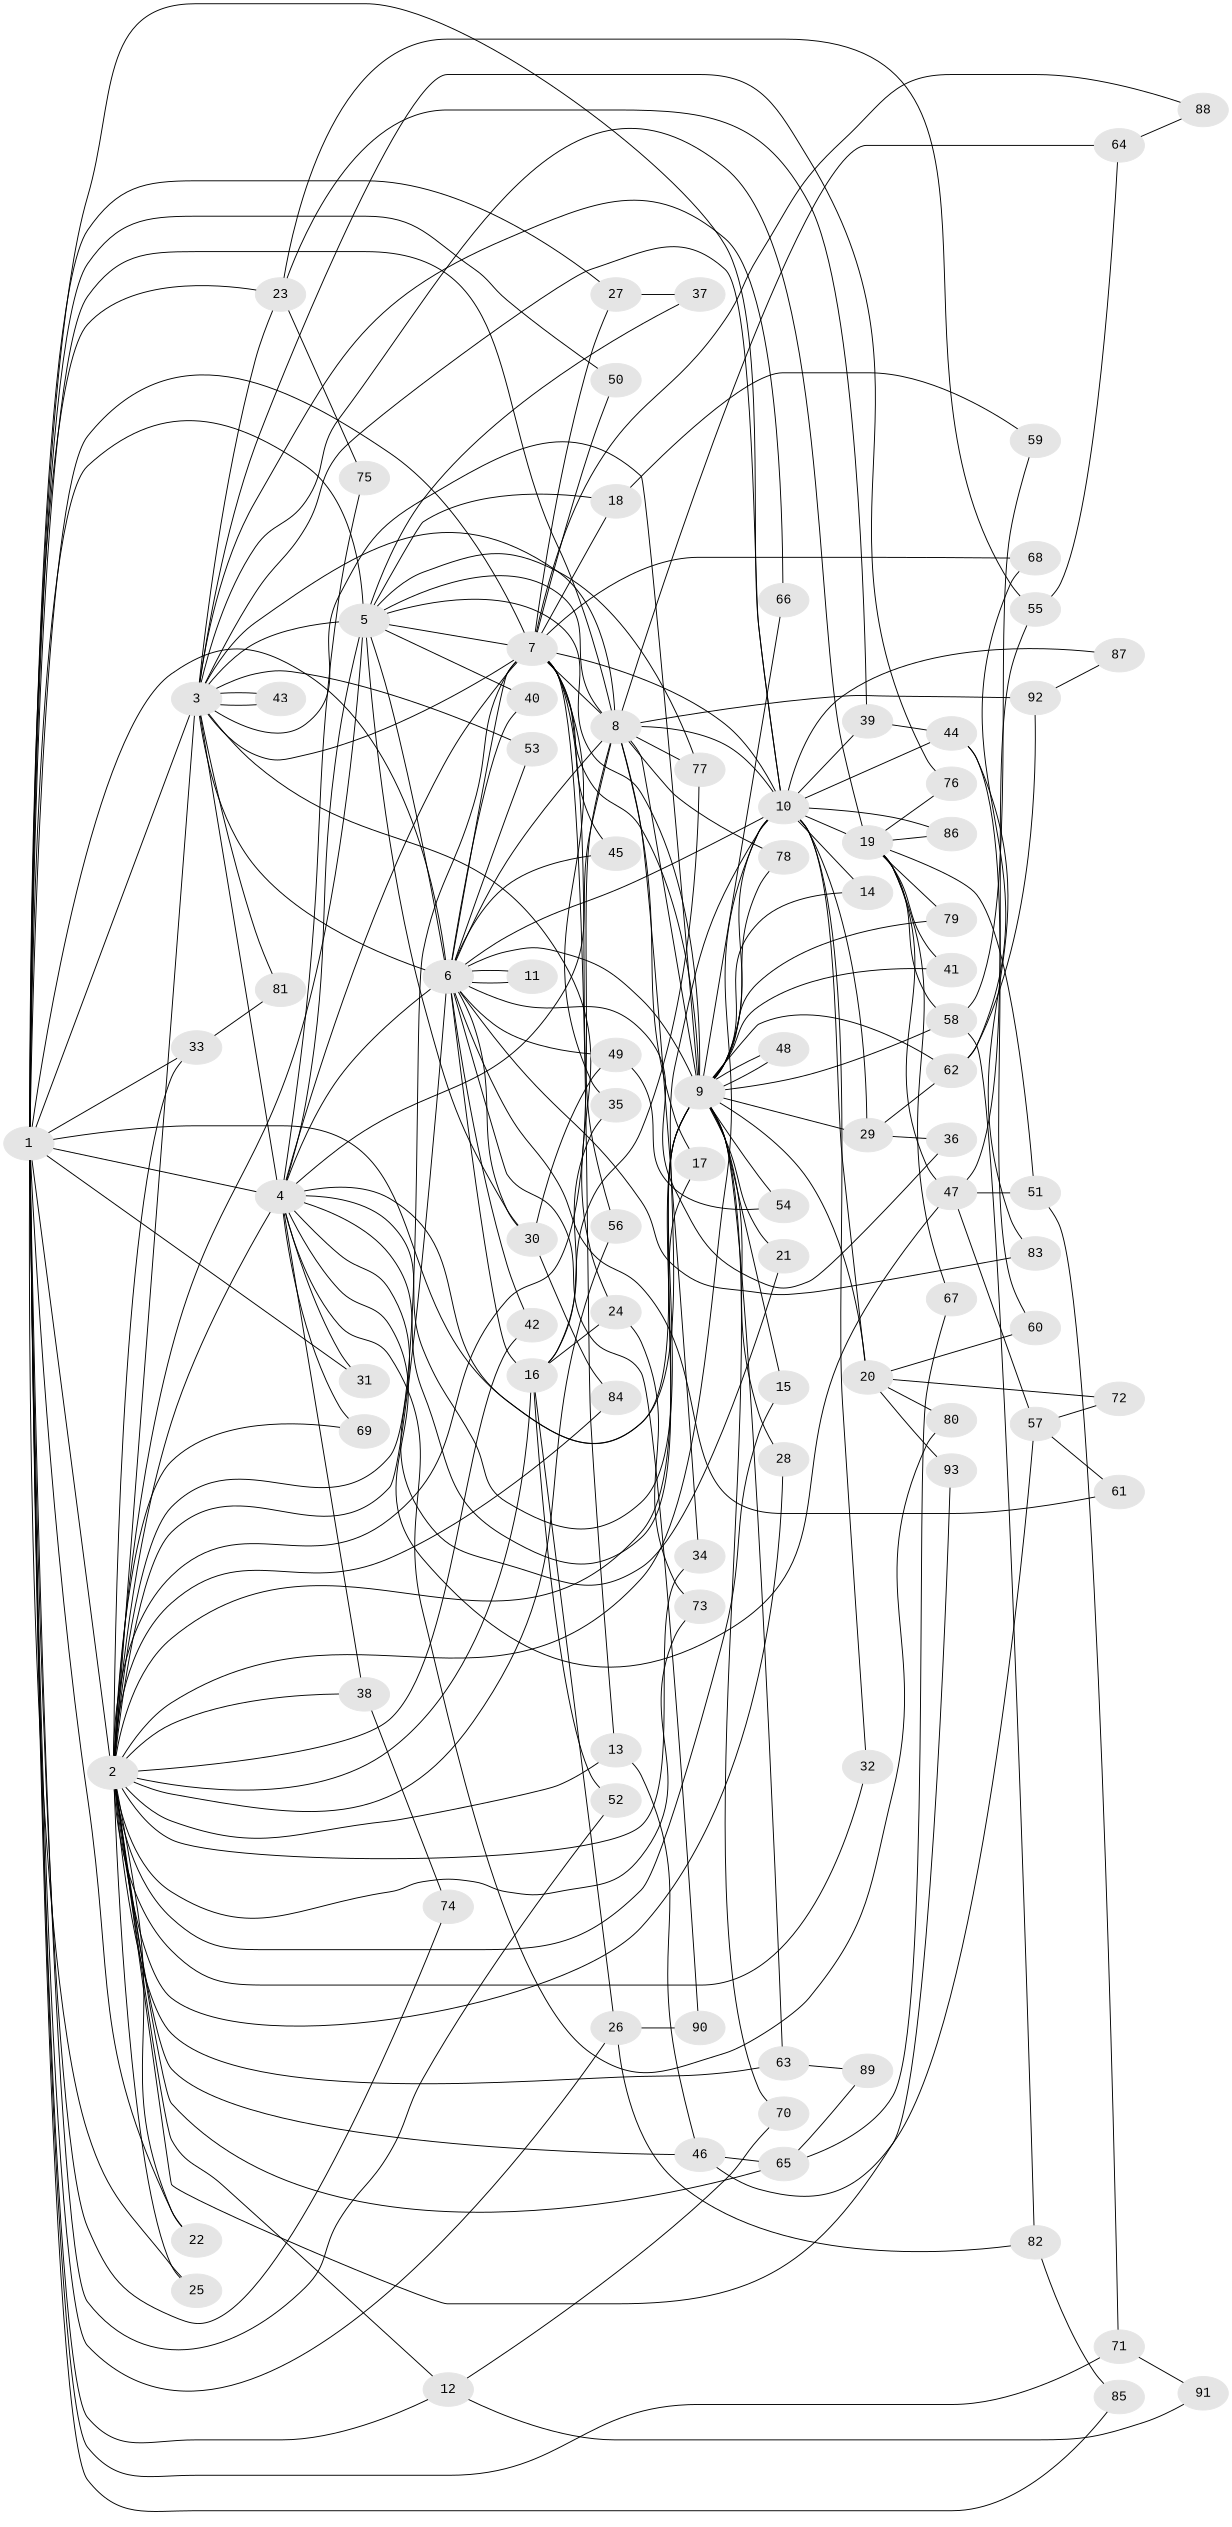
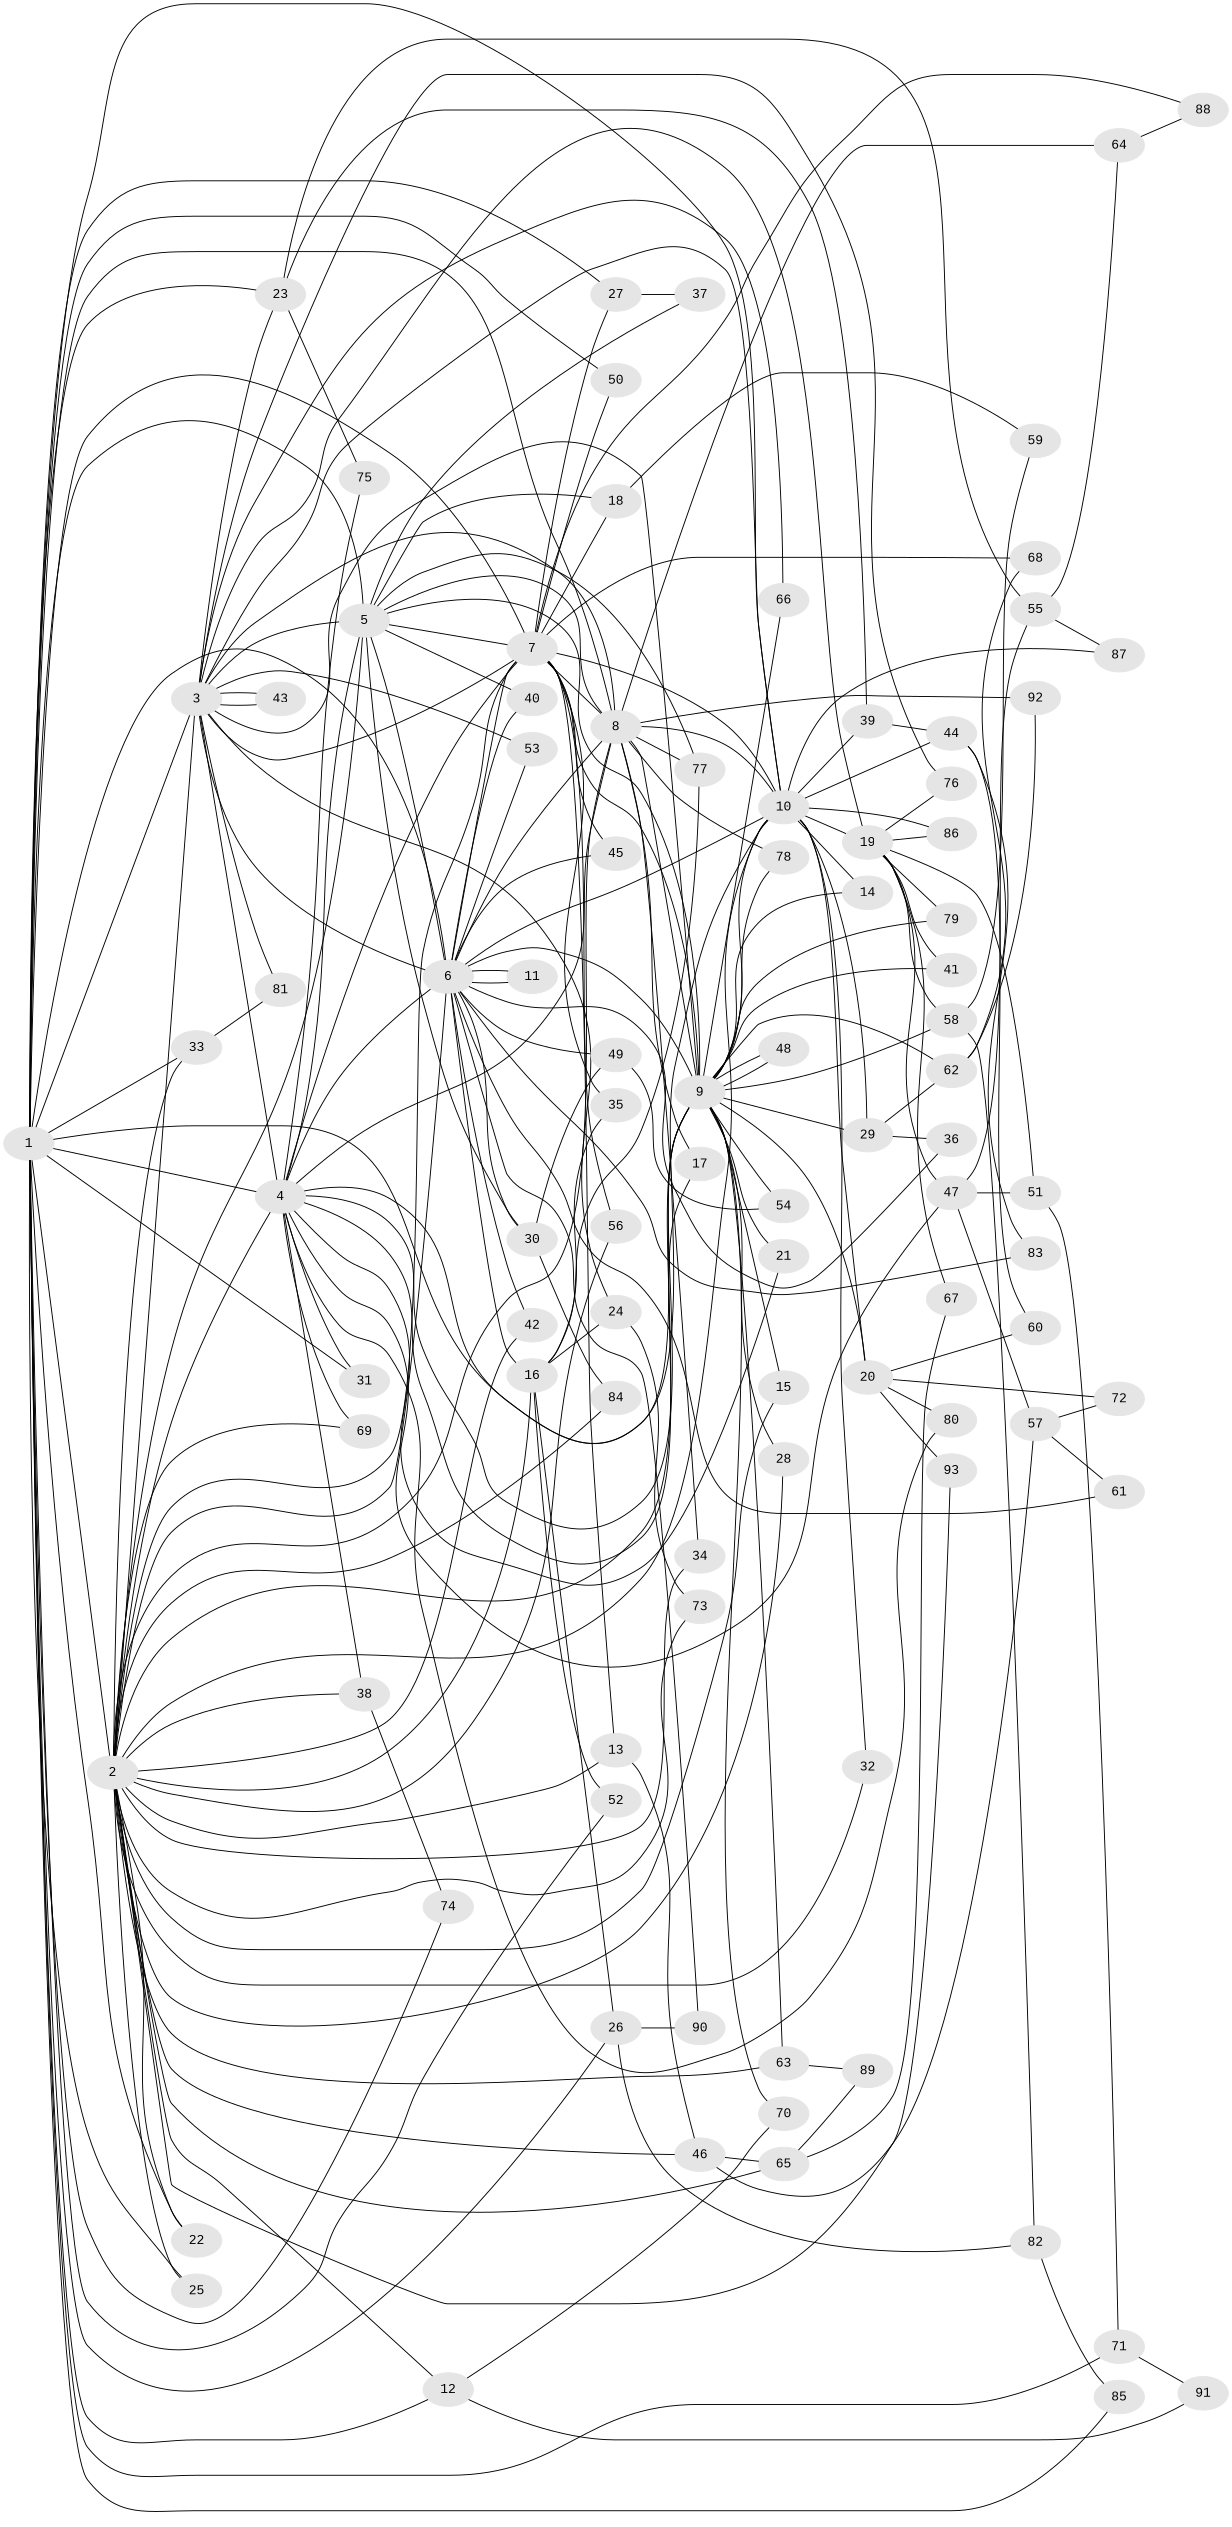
  graph {
    fontname="Liberation Mono"
    rankdir=LR
    node [color=gray90 fontname="Liberation Mono" style=filled]
    edge [fontname="Liberation Mono"]
    1
    2
    3
    4
    5
    6
    7
    8
    9
    10
    12
    22
    23
    25
    26
    27
    31
    33
    50
    52
    71
    74
    85
    13
    15
    16
    28
    32
    34
    38
    42
    46
    56
    63
    65
    69
    73
    84
    93
    19
    24
    43
    53
    66
    76
    81
    17
    21
    47
    75
    80
    18
    30
    37
    40
    77
    11
    36
    45
    49
    61
    83
    90
    35
    68
    88
    64
    78
    92
    14
    20
    29
    41
    48
    54
    58
    62
    70
    79
    39
    44
    86
    87
    91
    55
    82
    57
    89
    67
    51
    59
    60
    72
    1 -- 2
    1 -- 3
    1 -- 4
    1 -- 5
    1 -- 6
    1 -- 7
    1 -- 8
    1 -- 9
    1 -- 10
    1 -- 12
    1 -- 22
    1 -- 23
    1 -- 25
    1 -- 26
    1 -- 27
    1 -- 31
    1 -- 33
    1 -- 50
    1 -- 52
    1 -- 71
    1 -- 74
    1 -- 85
    2 -- 3
    2 -- 4
    2 -- 5
    2 -- 6
    2 -- 7
    2 -- 8
    2 -- 9
    2 -- 10
    2 -- 12
    2 -- 22
    2 -- 25
    2 -- 33
    2 -- 13
    2 -- 15
    2 -- 16
    2 -- 28
    2 -- 32
    2 -- 34
    2 -- 38
    2 -- 42
    2 -- 46
    2 -- 56
    2 -- 63
    2 -- 65
    2 -- 69
    2 -- 73
    2 -- 84
    2 -- 93
    3 -- 4
    3 -- 5
    3 -- 6
    3 -- 7
    3 -- 8
    3 -- 9
    3 -- 10
    3 -- 23
    3 -- 19
    3 -- 24
    3 -- 43
    3 -- 43
    3 -- 53
    3 -- 66
    3 -- 76
    3 -- 81
    4 -- 5
    4 -- 6
    4 -- 7
    4 -- 8
    4 -- 9
    4 -- 10
    4 -- 31
    4 -- 38
    4 -- 69
    4 -- 17
    4 -- 21
    4 -- 47
    4 -- 75
    4 -- 80
    5 -- 6
    5 -- 7
    5 -- 8
    5 -- 9
    5 -- 18
    5 -- 30
    5 -- 37
    5 -- 40
    5 -- 77
    6 -- 7
    6 -- 8
    6 -- 9
    6 -- 10
    6 -- 16
    6 -- 42
    6 -- 53
    6 -- 30
    6 -- 40
    6 -- 11
    6 -- 11
    6 -- 36
    6 -- 45
    6 -- 49
    6 -- 61
    6 -- 83
    6 -- 90
    7 -- 8
    7 -- 9
    7 -- 10
    7 -- 27
    7 -- 50
    7 -- 13
    7 -- 56
    7 -- 18
    7 -- 45
    7 -- 35
    7 -- 68
    7 -- 88
    8 -- 9
    8 -- 10
    8 -- 34
    8 -- 17
    8 -- 77
    8 -- 64
    8 -- 78
    8 -- 92
    9 -- 10
    9 -- 15
    9 -- 28
    9 -- 63
    9 -- 66
    9 -- 21
    9 -- 78
    9 -- 14
    9 -- 20
    9 -- 29
    9 -- 41
    9 -- 48
    9 -- 48
    9 -- 54
    9 -- 58
    9 -- 62
    9 -- 70
    9 -- 79
    10 -- 32
    10 -- 19
    10 -- 14
    10 -- 20
    10 -- 29
    10 -- 39
    10 -- 44
    10 -- 86
    10 -- 87
    12 -- 70
    12 -- 91
    23 -- 75
    23 -- 39
    23 -- 55
    26 -- 90
    26 -- 82
    27 -- 37
    33 -- 81
    71 -- 91
    13 -- 46
    16 -- 26
    16 -- 52
    16 -- 24
    16 -- 77
    16 -- 35
    38 -- 74
    46 -- 65
    46 -- 57
    63 -- 89
    65 -- 89
    65 -- 67
    19 -- 76
    19 -- 47
    19 -- 41
    19 -- 58
    19 -- 79
    19 -- 86
    19 -- 67
    19 -- 51
    24 -- 73
    47 -- 55
    47 -- 57
    47 -- 51
    18 -- 59
    30 -- 84
    30 -- 49
    49 -- 54
    64 -- 88
    20 -- 93
    20 -- 80
    20 -- 60
    20 -- 72
    29 -- 36
    29 -- 62
    58 -- 82
    58 -- 59
    62 -- 68
    62 -- 92
    39 -- 44
    44 -- 83
    44 -- 60
    55 -- 64
-   92 -- 87
+   55 -- 87
    82 -- 85
    57 -- 61
    57 -- 72
    51 -- 71
  }
